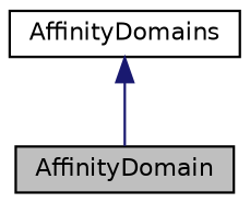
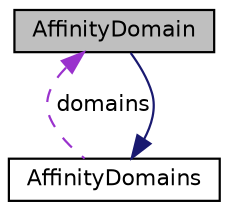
  digraph {
    node [color=black fontname=Helvetica fontsize=10 shape=record style=filled]
    edge [dir=back fontname=Helvetica fontsize=10 labelfontname=Helvetica labelfontsize=10]
    n1 [fillcolor=grey75 fontcolor=black height=0.2 label=AffinityDomain width=0.4]
    n2 [fillcolor=white height=0.2 label=AffinityDomains width=0.4]
+   n1 -> n2 [color=darkorchid3 label=" domains" style=dashed]
    n2 -> n1 [color=midnightblue style=solid]
  }
